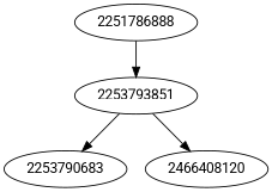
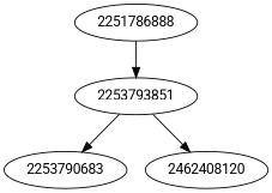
  strict digraph {
    fontname=Roboto
    node [fontname=Roboto]
    edge [fontname=Roboto]
    n1 [label=2251786888]
    2253793851
    2253790683
-   2466408120
+   2466408120 [label=2462408120]
    n1 -> 2253793851
    2253793851 -> 2253790683
    2253793851 -> 2466408120
  }
